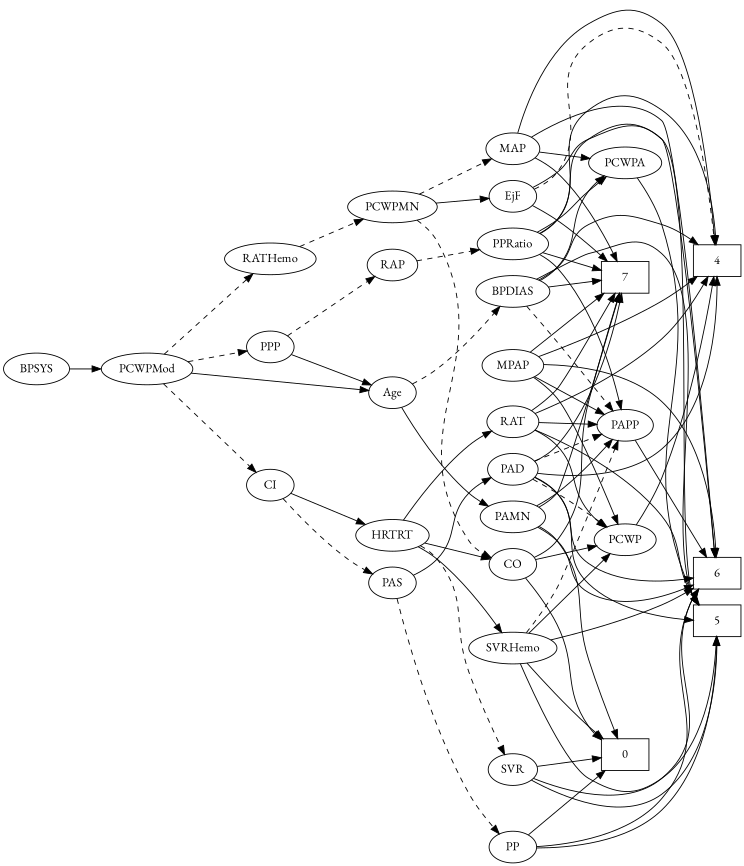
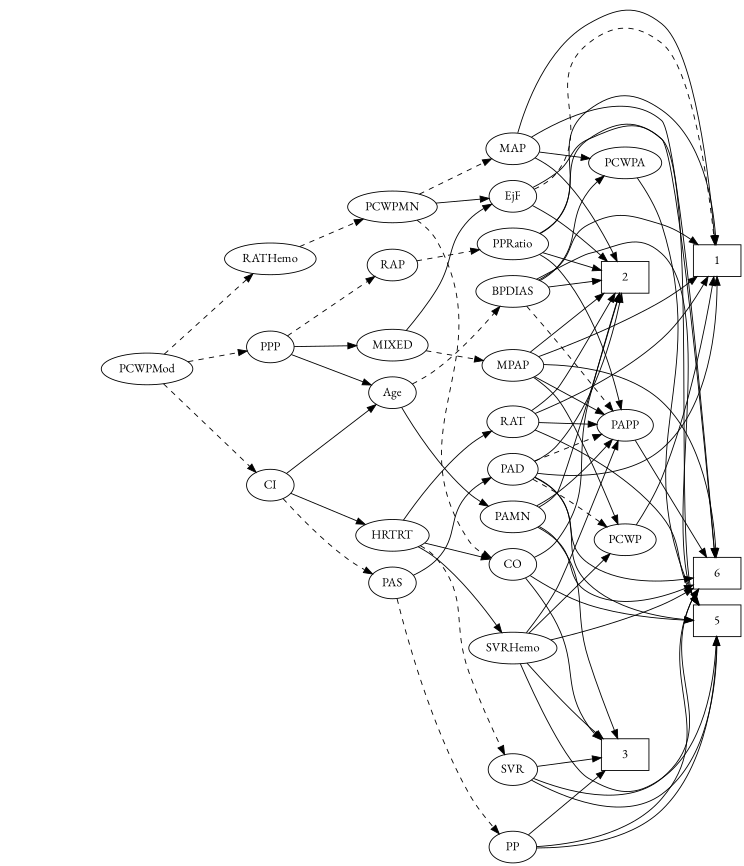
  strict digraph {
    fontname="EB Garamond"
    rankdir=LR
    node [fontname="EB Garamond"]
    edge [fontname="EB Garamond" style=solid]
    n1 [height=0.5 label=6 shape=box width=0.75]
-   2 [height=0.5 shape=box width=0.75 label=7]
-   3 [height=0.5 shape=box width=0.75 label=0]
-   4 [height=0.5 shape=box width=0.75]
+   2 [height=0.5 shape=box width=0.75]
+   3 [height=0.5 shape=box width=0.75]
+   4 [height=0.5 shape=box width=0.75 label=1]
    5 [height=0.5 shape=box width=0.75]
    Age [height=0.5 width=0.75]
    PAMN [height=0.5 width=1.011]
    BPDIAS [height=0.5 width=1.1735]
    PAPP [height=0.5 width=0.88464]
    PCWPA [height=0.5 width=1.1555]
    EjF [height=0.5 width=0.75]
    RAP [height=0.5 width=0.77632]
    PPRatio [height=0.5 width=1.1013]
    RAT [height=0.5 width=0.75827]
    PCWP [height=0.5 width=0.97491]
+   MIXED [height=0.5 width=1.1193]
    MPAP [height=0.5 width=0.97491]
-   BPSYS [height=0.5 width=1.0471]
    PCWPMod [height=0.5 width=1.4443]
    RATHemo [height=0.5 width=1.3721]
    PPP [height=0.5 width=0.75]
    CI [height=0.5 width=0.75]
    PCWPMN [height=0.5 width=1.3902]
    PAS [height=0.5 width=0.75]
    HRTRT [height=0.5 width=1.1013]
    PAD [height=0.5 width=0.79437]
    CO [height=0.5 width=0.75]
    PP [height=0.5 width=0.75]
    SVRHemo [height=0.5 width=1.3902]
    MAP [height=0.5 width=0.84854]
    SVR [height=0.5 width=0.77632]
    Age -> PAMN
    Age -> BPDIAS [style=dashed]
    PAMN -> n1
    PAMN -> 2
    PAMN -> 3
    PAMN -> PAPP
    BPDIAS -> 2
    BPDIAS -> 4
    BPDIAS -> 5
    BPDIAS -> PAPP [style=dashed]
    BPDIAS -> PCWPA
    PAPP -> n1
    PCWPA -> 5
    EjF -> 2
    EjF -> 4 [style=dashed]
    EjF -> 5
    RAP -> PPRatio [style=dashed]
    PPRatio -> n1
    PPRatio -> 2
    PPRatio -> 4
    PPRatio -> PAPP
-   PPRatio -> PCWPA
    RAT -> 2
    RAT -> 4
    RAT -> 5
    RAT -> PAPP
-   RAT -> PCWP
    PCWP -> 4
+   MIXED -> EjF
+   MIXED -> MPAP [style=dashed]
    MPAP -> n1
    MPAP -> 2
    MPAP -> 4
    MPAP -> PAPP
    MPAP -> PCWP
-   BPSYS -> PCWPMod
    PCWPMod -> RATHemo [style=dashed]
    PCWPMod -> PPP [style=dashed]
    PCWPMod -> CI [style=dashed]
    RATHemo -> PCWPMN [style=dashed]
    PPP -> Age
    PPP -> RAP [style=dashed]
-   PCWPMod -> Age
+   PPP -> MIXED
+   CI -> Age
    CI -> PAS [style=dashed]
    CI -> HRTRT
    PCWPMN -> EjF
    PCWPMN -> CO [style=dashed]
    PCWPMN -> MAP [style=dashed]
    PAS -> PAD
    PAS -> PP [style=dashed]
    HRTRT -> RAT
    HRTRT -> CO
    HRTRT -> SVRHemo
    HRTRT -> SVR [style=dashed]
    PAD -> n1
    PAD -> 2
    PAD -> 4
    PAD -> 5
    PAD -> PAPP [style=dashed]
    PAD -> PCWP [style=dashed]
    CO -> 2
    CO -> 3
-   CO -> PCWP
+   CO -> 5
    PP -> n1
    PP -> 3
    PP -> 5
    SVRHemo -> n1
    SVRHemo -> 3
    SVRHemo -> 5
-   SVRHemo -> PAPP [style=dashed]
+   SVRHemo -> PAPP
    SVRHemo -> PCWP
    MAP -> n1
    MAP -> 2
    MAP -> 4
    MAP -> PCWPA
    SVR -> n1
    SVR -> 3
    SVR -> 5
  }
